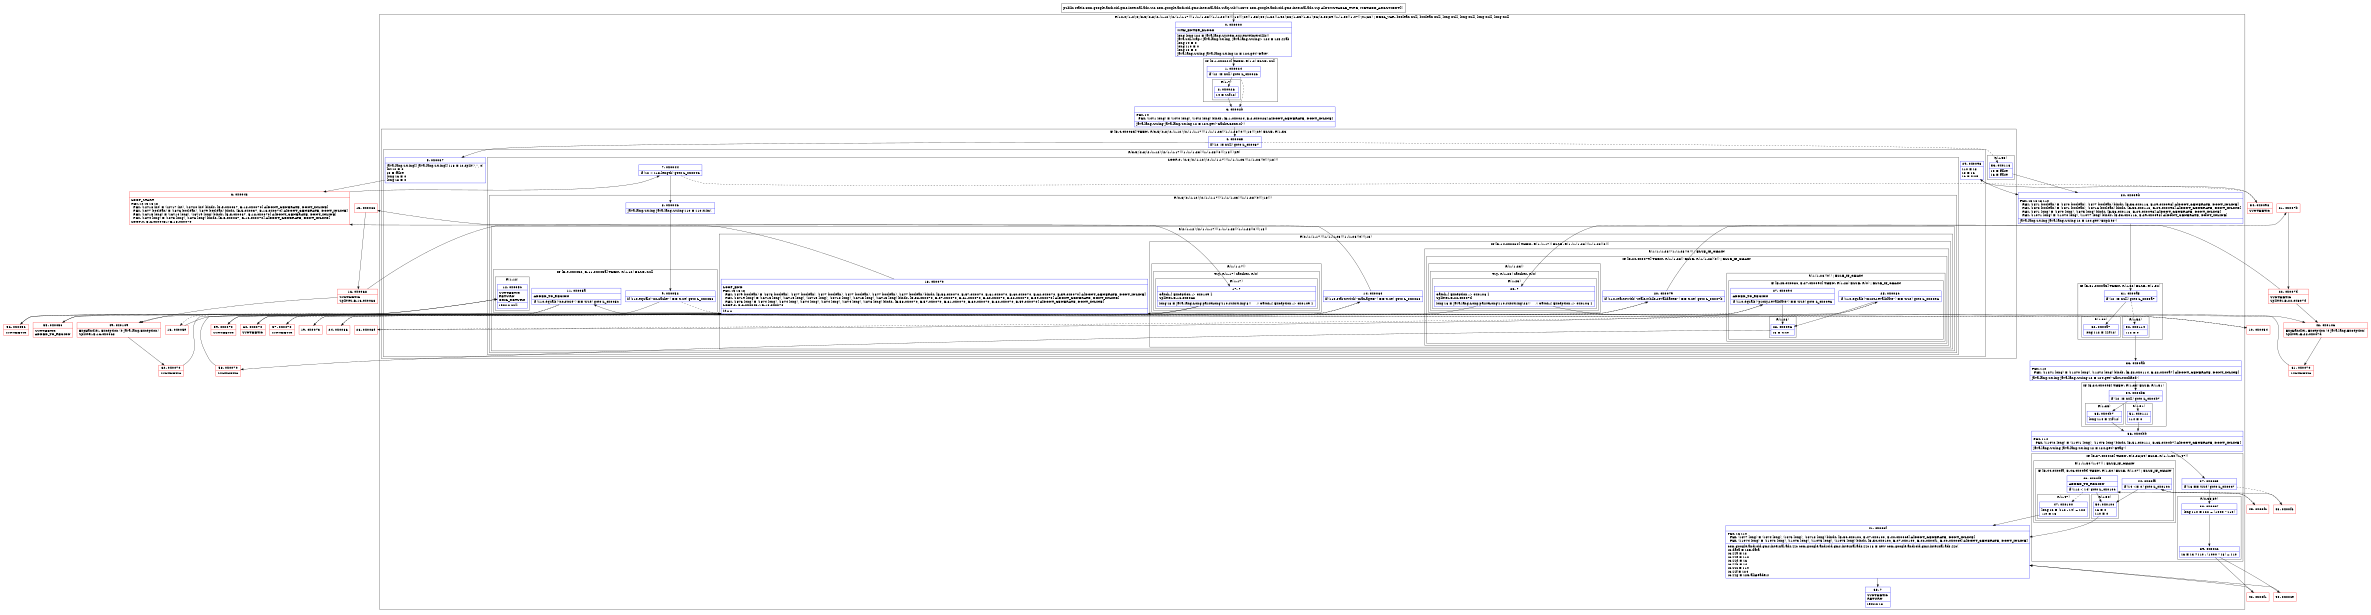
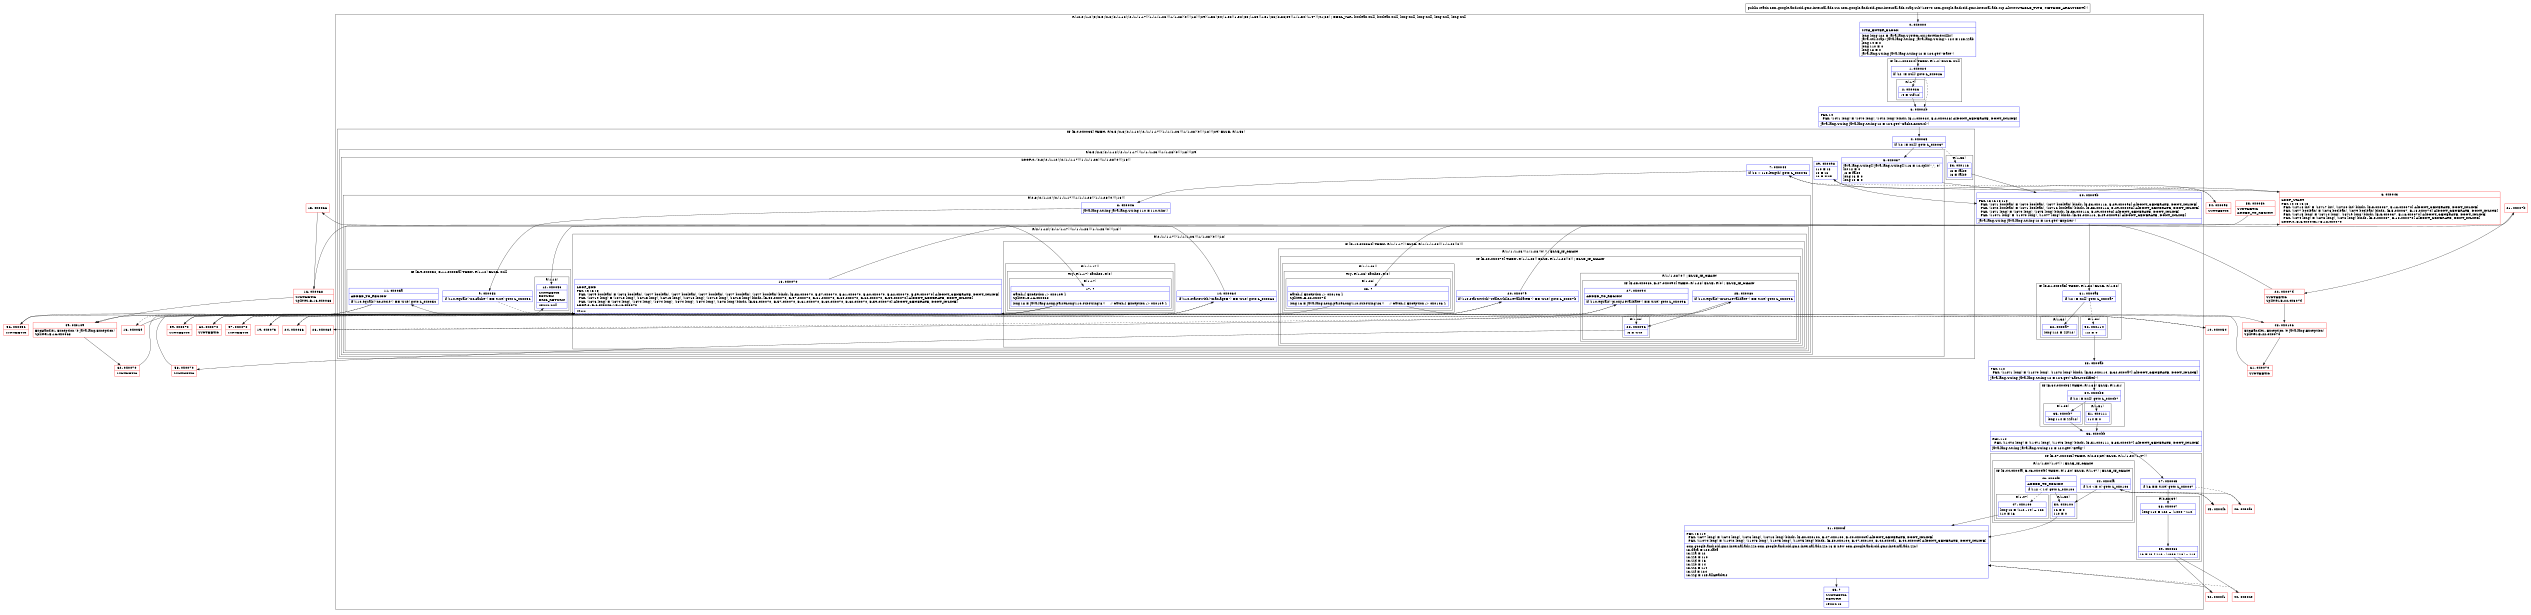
  digraph {
    node [color=blue shape=record]
    n1 [label="{2\:\ 0x0026|r4 = zzf(r2)\l}"]
    n2 [label="{1\:\ 0x0024|if (r2 != null) goto L_0x0026\l}"]
    n3 [label="{12\:\ 0x005c|SYNTHETIC\lRETURN\lORIG_RETURN\l|return null\l}"]
    n4 [label="{9\:\ 0x0052|if (r10.equals(\"no\-cache\") == true) goto L_0x005c\l}"]
    n5 [label="{11\:\ 0x005a|ADDED_TO_REGION\l|if (r10.equals(\"no\-store\") == true) goto L_0x005c\l}"]
    n6 [label="{17\:\ ?|Catch:\{ Exception \-\> 0x0109 \}\lSplitter:B:16:0x0068\l|long r8 = java.lang.Long.parseLong(r10.substring(8))     \/\/ Catch:\{ Exception \-\> 0x0109 \}\l}"]
    n7 [label="{23\:\ ?|Catch:\{ Exception \-\> 0x0106 \}\lSplitter:B:22:0x007d\l|long r6 = java.lang.Long.parseLong(r10.substring(23))     \/\/ Catch:\{ Exception \-\> 0x0106 \}\l}"]
    n8 [label="{28\:\ 0x0096|r3 = true\l}"]
    n9 [label="{25\:\ 0x008c|if (r10.equals(\"must\-revalidate\") == true) goto L_0x0096\l}"]
    n10 [label="{27\:\ 0x0094|ADDED_TO_REGION\l|if (r10.equals(\"proxy\-revalidate\") == true) goto L_0x0096\l}"]
    n11 [label="{20\:\ 0x0079|if (r10.startsWith(\"stale\-while\-revalidate=\") == true) goto L_0x007b\l}"]
    n12 [label="{14\:\ 0x0064|if (r10.startsWith(\"max\-age=\") == true) goto L_0x0066\l}"]
    n13 [label="{18\:\ 0x0070|LOOP_END\lPHI: r3 r6 r8 \l  PHI: (r3v9 boolean) = (r3v8 boolean), (r3v7 boolean), (r3v7 boolean), (r3v7 boolean), (r3v7 boolean), (r3v7 boolean) binds: [B:58:0x0070, B:57:0x0070, B:61:0x0070, B:60:0x0070, B:62:0x0070, B:59:0x0070] A[DONT_GENERATE, DONT_INLINE]\l  PHI: (r6v19 long) = (r6v15 long), (r6v15 long), (r6v15 long), (r6v18 long), (r6v15 long), (r6v15 long) binds: [B:58:0x0070, B:57:0x0070, B:61:0x0070, B:60:0x0070, B:62:0x0070, B:59:0x0070] A[DONT_GENERATE, DONT_INLINE]\l  PHI: (r8v6 long) = (r8v4 long), (r8v4 long), (r8v4 long), (r8v4 long), (r8v4 long), (r8v8 long) binds: [B:58:0x0070, B:57:0x0070, B:61:0x0070, B:60:0x0070, B:62:0x0070, B:59:0x0070] A[DONT_GENERATE, DONT_INLINE]\lLOOP:0: B:6:0x0043\-\>B:18:0x0070\l|r2++\l}"]
    n14 [label="{8\:\ 0x0046|java.lang.String java.lang.String r10 = r10.trim()\l}"]
    n15 [label="{7\:\ 0x0044|if (r2 \< r13.length) goto L_0x0046\l}"]
    n16 [label="{5\:\ 0x0037|java.lang.String[] java.lang.String[] r13 = r2.split(\",\", 0)\lint r2 = 0\lr3 = false\llong r6 = 0\llong r8 = 0\l}"]
    n17 [label="{29\:\ 0x0098|r10 = r8\lr8 = r6\lr6 = true\l}"]
    n18 [label="{53\:\ 0x0116|r3 = false\lr6 = false\l}"]
    n19 [label="{4\:\ 0x0035|if (r2 != null) goto L_0x0037\l}"]
    n20 [label="{32\:\ 0x00a7|long r12 = zzf(r2)\l}"]
    n21 [label="{52\:\ 0x0114|r12 = 0\l}"]
    n22 [label="{31\:\ 0x00a5|if (r2 != null) goto L_0x00a7\l}"]
    n23 [label="{35\:\ 0x00b7|long r14 = zzf(r2)\l}"]
    n24 [label="{51\:\ 0x0111|r14 = 0\l}"]
    n25 [label="{34\:\ 0x00b5|if (r2 != null) goto L_0x00b7\l}"]
    n26 [label="{38\:\ 0x00c7|long r10 = r22 + (1000 * r10)\l}"]
    n27 [label="{39\:\ 0x00cc|r6 = r3 ? r10 : (1000 * r8) + r10\l}"]
    n28 [label="{50\:\ 0x010c|r6 = 0\lr10 = 0\l}"]
    n29 [label="{47\:\ 0x0100|long r6 = (r12 \- r4) + r22\lr10 = r6\l}"]
    n30 [label="{44\:\ 0x00fa|if (r4 \<= 0) goto L_0x010c\l}"]
    n31 [label="{46\:\ 0x00fe|ADDED_TO_REGION\l|if (r12 \< r4) goto L_0x010c\l}"]
    n32 [label="{37\:\ 0x00c5|if (r6 == true) goto L_0x00c7\l}"]
    n33 [label="{0\:\ 0x0000|MTH_ENTER_BLOCK\l|long long r22 = java.lang.System.currentTimeMillis()\ljava.util.Map\<java.lang.String, java.lang.String\> r24 = r25.zzab\llong r4 = 0\llong r10 = 0\llong r8 = 0\ljava.lang.String java.lang.String r2 = r24.get(\"Date\")\l}"]
    n34 [label="{3\:\ 0x002b|PHI: r4 \l  PHI: (r4v1 long) = (r4v0 long), (r4v2 long) binds: [B:1:0x0024, B:2:0x0026] A[DONT_GENERATE, DONT_INLINE]\l|java.lang.String java.lang.String r2 = r24.get(\"Cache\-Control\")\l}"]
    n35 [label="{30\:\ 0x009b|PHI: r3 r6 r8 r10 \l  PHI: (r3v1 boolean) = (r3v0 boolean), (r3v7 boolean) binds: [B:53:0x0116, B:29:0x0098] A[DONT_GENERATE, DONT_INLINE]\l  PHI: (r6v2 boolean) = (r6v1 boolean), (r6v16 boolean) binds: [B:53:0x0116, B:29:0x0098] A[DONT_GENERATE, DONT_INLINE]\l  PHI: (r8v1 long) = (r8v0 long), (r8v5 long) binds: [B:53:0x0116, B:29:0x0098] A[DONT_GENERATE, DONT_INLINE]\l  PHI: (r10v1 long) = (r10v0 long), (r10v7 long) binds: [B:53:0x0116, B:29:0x0098] A[DONT_GENERATE, DONT_INLINE]\l|java.lang.String java.lang.String r2 = r24.get(\"Expires\")\l}"]
    n36 [label="{33\:\ 0x00ab|PHI: r12 \l  PHI: (r12v1 long) = (r12v0 long), (r12v2 long) binds: [B:52:0x0114, B:32:0x00a7] A[DONT_GENERATE, DONT_INLINE]\l|java.lang.String java.lang.String r2 = r24.get(\"Last\-Modified\")\l}"]
    n37 [label="{36\:\ 0x00bb|PHI: r14 \l  PHI: (r14v2 long) = (r14v1 long), (r14v3 long) binds: [B:51:0x0111, B:35:0x00b7] A[DONT_GENERATE, DONT_INLINE]\l|java.lang.String java.lang.String r2 = r24.get(\"ETag\")\l}"]
    n38 [label="{41\:\ 0x00cf|PHI: r6 r10 \l  PHI: (r6v7 long) = (r6v4 long), (r6v6 long), (r6v13 long) binds: [B:50:0x010c, B:47:0x0100, B:40:0x00ce] A[DONT_GENERATE, DONT_INLINE]\l  PHI: (r10v4 long) = (r10v2 long), (r10v3 long), (r10v5 long), (r10v5 long) binds: [B:50:0x010c, B:47:0x0100, B:42:0x00f1, B:40:0x00ce] A[DONT_GENERATE, DONT_INLINE]\l|com.google.android.gms.internal.ads.zzc com.google.android.gms.internal.ads.zzc r3 = new com.google.android.gms.internal.ads.zzc()\lr3.data = r25.data\lr3.zza = r2\lr3.zze = r10\lr3.zzd = r6\lr3.zzb = r4\lr3.zzc = r14\lr3.zzf = r24\lr3.zzg = r25.allHeaders\l}"]
    n39 [label="{63\:\ ?|SYNTHETIC\lRETURN\l|return r3\l}"]
    n40 [color=red label="{10\:\ 0x0054}"]
    n41 [color=red label="{55\:\ 0x005c|SYNTHETIC\lADDED_TO_REGION\l}"]
    n42 [color=red label="{13\:\ 0x005e}"]
    n43 [color=red label="{56\:\ 0x005c|SYNTHETIC\l}"]
    n44 [color=red label="{49\:\ 0x0109|ExcHandler: Exception (e java.lang.Exception)\lSplitter:B:16:0x0068\l}"]
    n45 [color=red label="{59\:\ 0x0070|SYNTHETIC\l}"]
    n46 [color=red label="{48\:\ 0x0106|ExcHandler: Exception (e java.lang.Exception)\lSplitter:B:22:0x007d\l}"]
    n47 [color=red label="{60\:\ 0x0070|SYNTHETIC\l}"]
    n48 [color=red label="{58\:\ 0x0070|SYNTHETIC\l}"]
    n49 [color=red label="{26\:\ 0x008e}"]
    n50 [color=red label="{57\:\ 0x0070|SYNTHETIC\l}"]
    n51 [color=red label="{21\:\ 0x007b}"]
    n52 [color=red label="{24\:\ 0x0086}"]
    n53 [color=red label="{15\:\ 0x0066}"]
    n54 [color=red label="{19\:\ 0x0073}"]
    n55 [color=red label="{6\:\ 0x0043|LOOP_START\lPHI: r2 r3 r6 r8 \l  PHI: (r2v18 int) = (r2v17 int), (r2v20 int) binds: [B:5:0x0037, B:18:0x0070] A[DONT_GENERATE, DONT_INLINE]\l  PHI: (r3v7 boolean) = (r3v6 boolean), (r3v9 boolean) binds: [B:5:0x0037, B:18:0x0070] A[DONT_GENERATE, DONT_INLINE]\l  PHI: (r6v15 long) = (r6v14 long), (r6v19 long) binds: [B:5:0x0037, B:18:0x0070] A[DONT_GENERATE, DONT_INLINE]\l  PHI: (r8v4 long) = (r8v3 long), (r8v6 long) binds: [B:5:0x0037, B:18:0x0070] A[DONT_GENERATE, DONT_INLINE]\lLOOP:0: B:6:0x0043\-\>B:18:0x0070\l}"]
    n56 [color=red label="{54\:\ 0x0098|SYNTHETIC\l}"]
    n57 [color=red label="{40\:\ 0x00ce}"]
    n58 [color=red label="{42\:\ 0x00f1}"]
    n59 [color=red label="{45\:\ 0x00fc}"]
    n60 [color=red label="{43\:\ 0x00f6}"]
    n61 [color=red label="{16\:\ 0x0068|SYNTHETIC\lSplitter:B:16:0x0068\l}"]
    n62 [color=red label="{62\:\ 0x0070|SYNTHETIC\l}"]
    n63 [color=red label="{22\:\ 0x007d|SYNTHETIC\lSplitter:B:22:0x307d\l}"]
    n64 [color=red label="{61\:\ 0x0070|SYNTHETIC\l}"]
    n65 [label="{public static com.google.android.gms.internal.ads.zzc com.google.android.gms.internal.ads.zzaq.zzb((r25v0 com.google.android.gms.internal.ads.zzp A[IMMUTABLE_TYPE, METHOD_ARGUMENT])) }" color=""]
    subgraph cluster_1 {
      label="R(12:0|(1:2)|3|(3:5|(2:8|(2:(1:12)|(2:(1:(1:17))(1:(1:(1:23))(1:(1:28)(0)))|18)))|29)(1:53)|30|(1:32)(1:52)|33|(1:35)(1:51)|36|(2:38|39)(1:(1:50)(1:47))|41|63) | DECL_VAR: boolean null, boolean null, long null, long null, long null, long null\l"
      n33
      n34
      n35
      n36
      n37
      n38
      n39
      subgraph cluster_2 {
        label="IF [B:1:0x0024] THEN: R(1:2) ELSE: null"
        n2
        subgraph cluster_3 {
          label="R(1:7)"
          n1
        }
      }
      subgraph cluster_4 {
        label="IF [B:4:0x0035] THEN: R(3:5|(2:8|(2:(1:12)|(2:(1:(1:17))(1:(1:(1:23))(1:(1:28)(0)))|18)))|29) ELSE: R(1:53)"
        n19
        subgraph cluster_5 {
          label="R(3:5|(2:8|(2:(1:12)|(2:(1:(1:17))(1:(1:(1:23))(1:(1:28)(0)))|18)))|29)"
          n16
          n17
          subgraph cluster_6 {
            label="LOOP:0: (2:8|(2:(1:12)|(2:(1:(1:17))(1:(1:(1:23))(1:(1:28)(0)))|18)))"
            n15
            subgraph cluster_7 {
              label="R(2:8|(2:(1:12)|(2:(1:(1:17))(1:(1:(1:23))(1:(1:28)(0)))|18)))"
              n14
              subgraph cluster_8 {
                label="R(2:(1:12)|(2:(1:(1:17))(1:(1:(1:23))(1:(1:28)(0)))|18))"
                subgraph cluster_9 {
                  label="IF [B:9:0x0052, B:11:0x005a] THEN: R(1:12) ELSE: null"
                  n4
                  n5
                  subgraph cluster_10 {
                    label="R(1:12)"
                    n3
                  }
                }
                subgraph cluster_11 {
                  label="R(2:(1:(1:17))(1:(1:(1:23))(1:(1:28)(0)))|18)"
                  n13
                  subgraph cluster_12 {
                    label="IF [B:14:0x0064] THEN: R(1:(1:17)) ELSE: R(1:(1:(1:23))(1:(1:28)(0)))"
                    n12
                    subgraph cluster_13 {
                      label="R(1:(1:17))"
                      subgraph cluster_14 {
                        label="Try: R(1:17) catches: R(0)"
                        subgraph cluster_15 {
                          label="R(1:17)"
                          n6
                        }
                        subgraph cluster_16 {
                          label="R(0) | ExcHandler: Exception (e java.lang.Exception)\l"
                        }
                      }
                    }
                    subgraph cluster_17 {
                      label="R(1:(1:(1:23))(1:(1:28)(0))) | ELSE_IF_CHAIN\l"
                      subgraph cluster_18 {
                        label="IF [B:20:0x0079] THEN: R(1:(1:23)) ELSE: R(1:(1:28)(0)) | ELSE_IF_CHAIN\l"
                        n11
                        subgraph cluster_19 {
                          label="R(1:(1:23))"
                          subgraph cluster_20 {
                            label="Try: R(1:23) catches: R(0)"
                            subgraph cluster_21 {
                              label="R(1:23)"
                              n7
                            }
                            subgraph cluster_22 {
                              label="R(0) | ExcHandler: Exception (e java.lang.Exception)\l"
                            }
                          }
                        }
                        subgraph cluster_23 {
                          label="R(1:(1:28)(0)) | ELSE_IF_CHAIN\l"
                          subgraph cluster_24 {
                            label="IF [B:25:0x008c, B:27:0x0094] THEN: R(1:28) ELSE: R(0) | ELSE_IF_CHAIN\l"
                            n9
                            n10
                            subgraph cluster_25 {
                              label="R(1:28)"
                              n8
                            }
                            subgraph cluster_26 {
                              label="R(0)"
                            }
                          }
                        }
                      }
                    }
                  }
                }
              }
            }
          }
        }
        subgraph cluster_27 {
          label="R(1:53)"
          n18
        }
      }
      subgraph cluster_28 {
        label="IF [B:31:0x00a5] THEN: R(1:32) ELSE: R(1:52)"
        n22
        subgraph cluster_29 {
          label="R(1:32)"
          n20
        }
        subgraph cluster_30 {
          label="R(1:52)"
          n21
        }
      }
      subgraph cluster_31 {
        label="IF [B:34:0x00b5] THEN: R(1:35) ELSE: R(1:51)"
        n25
        subgraph cluster_32 {
          label="R(1:35)"
          n23
        }
        subgraph cluster_33 {
          label="R(1:51)"
          n24
        }
      }
      subgraph cluster_34 {
        label="IF [B:37:0x00c5] THEN: R(2:38|39) ELSE: R(1:(1:50)(1:47))"
        n32
        subgraph cluster_35 {
          label="R(2:38|39)"
          n26
          n27
        }
        subgraph cluster_36 {
          label="R(1:(1:50)(1:47)) | ELSE_IF_CHAIN\l"
          subgraph cluster_37 {
            label="IF [B:44:0x00fa, B:46:0x00fe] THEN: R(1:50) ELSE: R(1:47) | ELSE_IF_CHAIN\l"
            n30
            n31
            subgraph cluster_38 {
              label="R(1:50)"
              n28
            }
            subgraph cluster_39 {
              label="R(1:47)"
              n29
            }
          }
        }
      }
    }
    subgraph cluster_40 {
      label="R(0) | ExcHandler: Exception (e java.lang.Exception)\l"
    }
    subgraph cluster_41 {
      label="R(0) | ExcHandler: Exception (e java.lang.Exception)\l"
    }
    n1 -> n34
    n2 -> n1
    n2 -> n34 [style=dashed]
    n4 -> n40 [style=dashed]
-   n4 -> n41
    n5 -> n42 [style=dashed]
    n5 -> n43
    n6 -> n44
    n6 -> n45
    n7 -> n46
    n7 -> n47
    n8 -> n48
    n9 -> n8
    n9 -> n49 [style=dashed]
    n10 -> n8
    n10 -> n50 [style=dashed]
    n11 -> n51
    n11 -> n52 [style=dashed]
    n12 -> n53
    n12 -> n54 [style=dashed]
    n13 -> n55
    n14 -> n4
    n15 -> n14
    n15 -> n56 [style=dashed]
    n16 -> n55
    n17 -> n35
    n18 -> n35
    n19 -> n16
    n19 -> n18 [style=dashed]
    n21 -> n36
    n22 -> n20
    n22 -> n21 [style=dashed]
    n23 -> n37
    n24 -> n37
    n25 -> n23
    n25 -> n24 [style=dashed]
    n26 -> n27
    n27 -> n57
    n27 -> n58
    n28 -> n38
    n29 -> n38
    n30 -> n28
    n30 -> n59 [style=dashed]
    n31 -> n28
    n31 -> n29 [style=dashed]
    n32 -> n26
    n32 -> n60 [style=dashed]
    n33 -> n2
    n34 -> n19
    n35 -> n22
    n36 -> n25
    n37 -> n32
    n38 -> n39
    n40 -> n5
    n41 -> n3
    n42 -> n12
    n43 -> n3
    n44 -> n62
    n45 -> n13
    n46 -> n64
    n47 -> n13
    n48 -> n13
    n49 -> n10
    n50 -> n13
    n51 -> n63
    n52 -> n9
    n53 -> n61
    n54 -> n11
    n55 -> n15
    n56 -> n17
-   n57 -> n38
+   n57 -> n38 [style=dashed]
    n58 -> n38
-   n59 -> n31
+   n31 -> n59
    n60 -> n30
    n61 -> n6
    n61 -> n44
    n62 -> n13
    n63 -> n7
    n63 -> n46
    n64 -> n13
    n65 -> n33
  }
